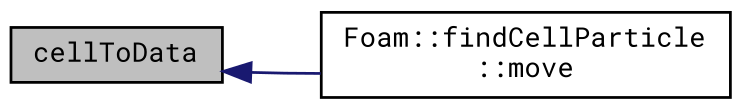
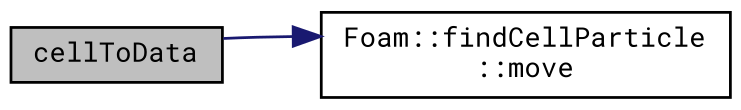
  digraph {
    rankdir=LR
    fontname="Roboto Mono"
    node [color=black fontname="Roboto Mono" fontsize=10 shape=record]
    n1 [fillcolor=grey75 fontcolor=black height=0.2 label=cellToData style=filled width=0.4]
    n2 [height=0.2 label="Foam::findCellParticle\l::move" width=0.4]
-   n1 -> n2 [color=midnightblue dir=back fontname="Roboto Mono" fontsize=10 labelfontname=FreeSans labelfontsize=10 style=solid]
+   n2 -> n1 [color=midnightblue dir=back fontname="Roboto Mono" fontsize=10 labelfontname=FreeSans labelfontsize=10 style=solid]
  }
